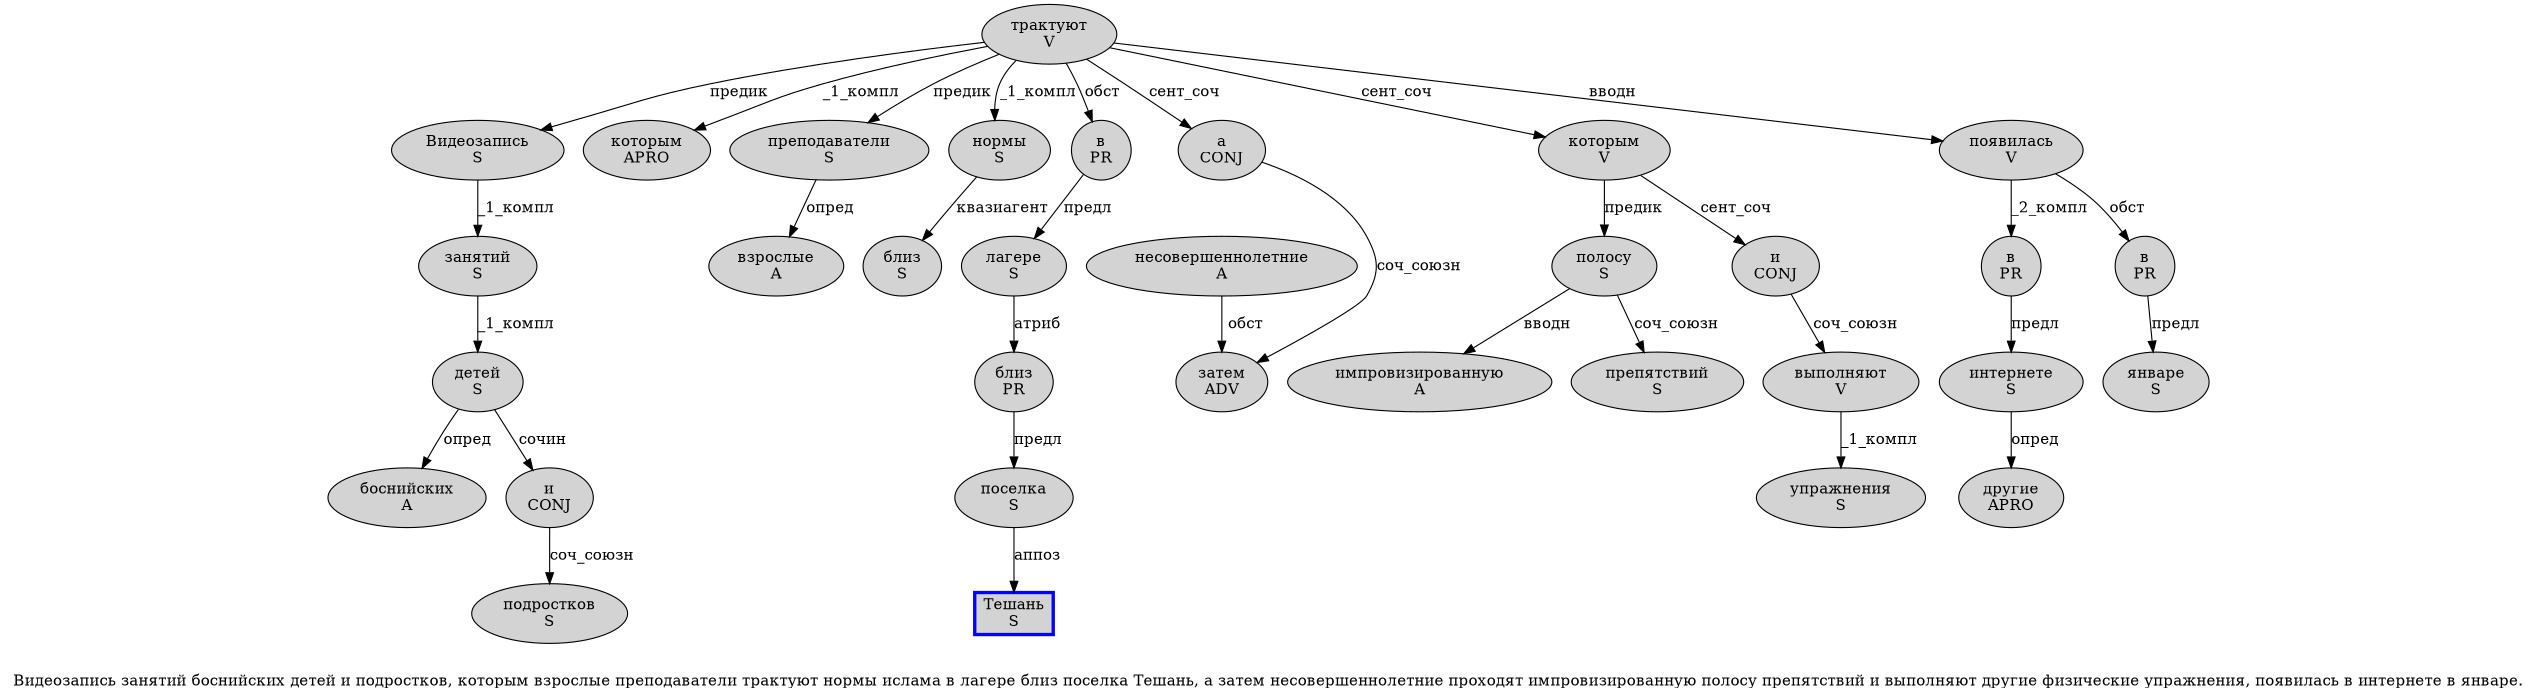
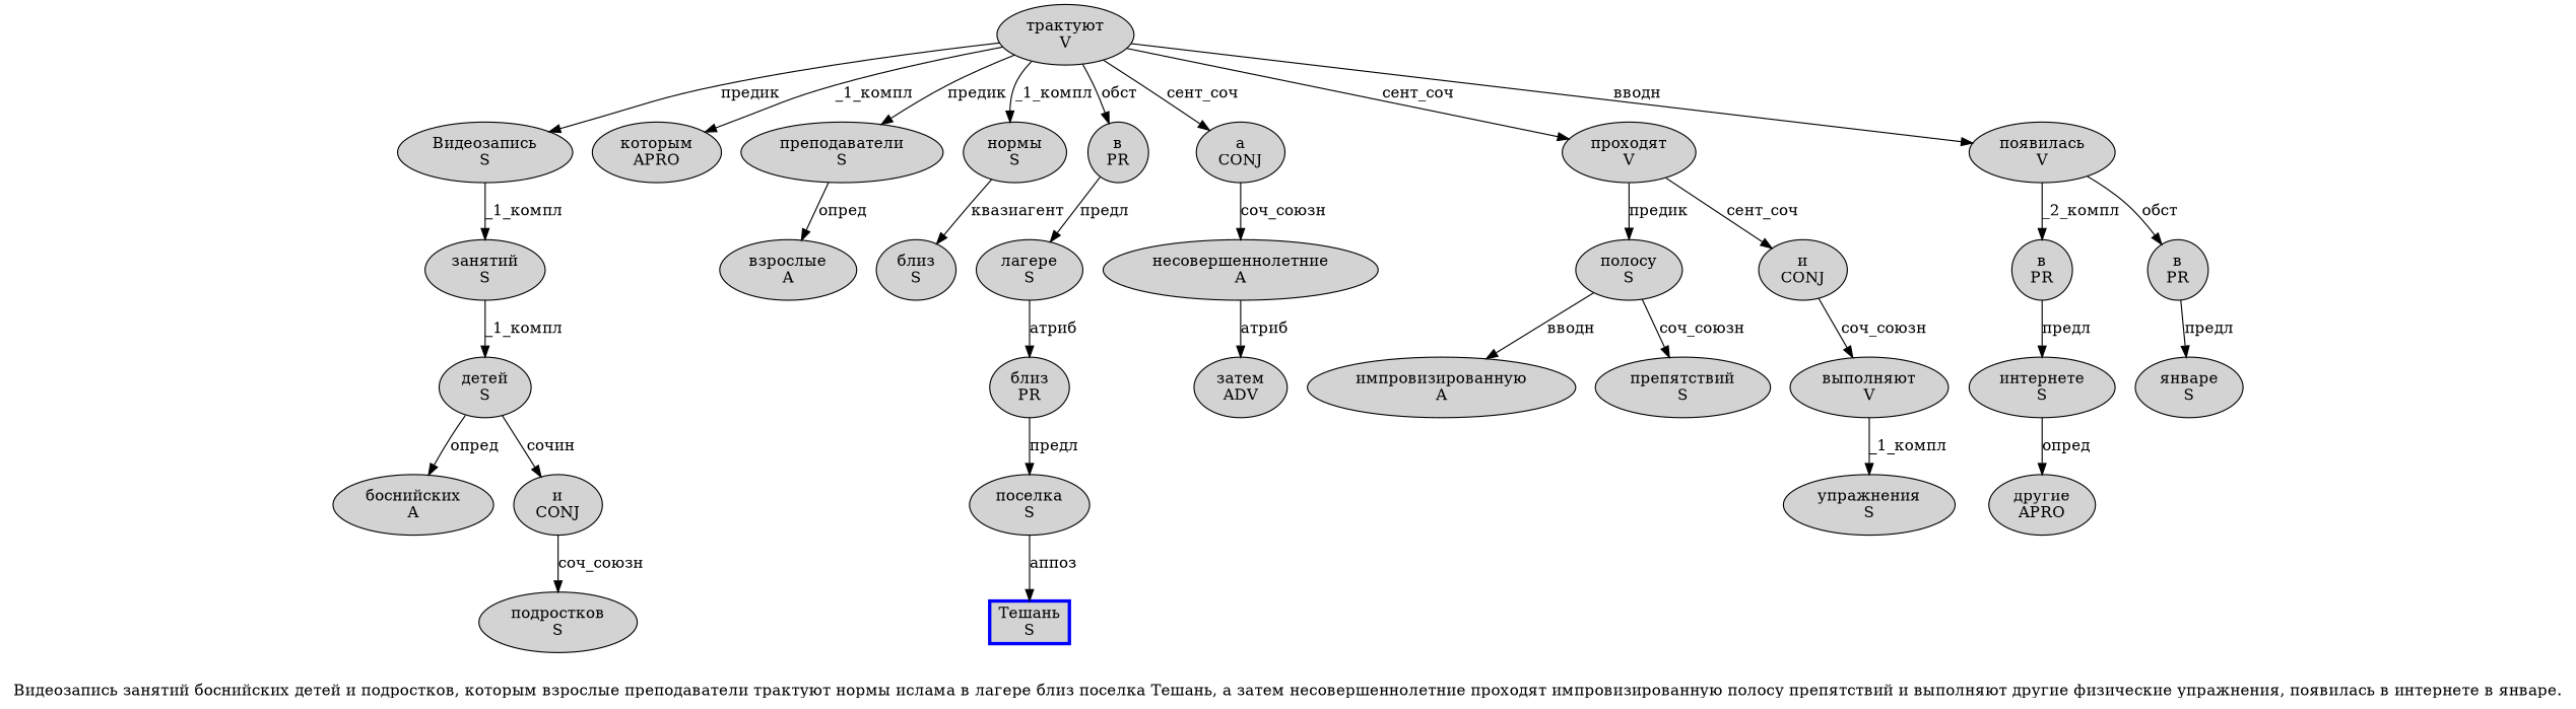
  digraph {
    label="Видеозапись занятий боснийских детей и подростков, которым взрослые преподаватели трактуют нормы ислама в лагере близ поселка Тешань, а затем несовершеннолетние проходят импровизированную полосу препятствий и выполняют другие физические упражнения, появилась в интернете в январе."
    node [fillcolor=lightgray penwidth=1 shape=ellipse style=filled]
    n1 [label="Видеозапись\nS"]
    n2 [label="занятий\nS"]
    n3 [label="детей\nS"]
    n4 [label="боснийских\nA"]
    n5 [label="и\nCONJ"]
    n6 [label="подростков\nS"]
    n7 [label="которым\nAPRO"]
    n8 [label="взрослые\nA"]
    n9 [label="преподаватели\nS"]
    n10 [label="трактуют\nV"]
    n11 [label="нормы\nS"]
    n12 [label="в\nPR"]
    n13 [label="а\nCONJ"]
-   n14 [label="которым\nV"]
+   n14 [label="проходят\nV"]
    n15 [label="появилась\nV"]
    n16 [label="близ\nS"]
    n17 [label="лагере\nS"]
    n18 [label="несовершеннолетние\nA"]
    n19 [label="полосу\nS"]
    n20 [label="и\nCONJ"]
    n21 [label="в\nPR"]
    n22 [label="в\nPR"]
    n23 [label="близ\nPR"]
    n24 [label="поселка\nS"]
    n25 [color=blue label="Тешань\nS" penwidth=3 shape=box]
    n26 [label="затем\nADV"]
    n27 [label="импровизированную\nA"]
    n28 [label="препятствий\nS"]
    n29 [label="выполняют\nV"]
    n30 [label="упражнения\nS"]
    n31 [label="другие\nAPRO"]
    n32 [label="интернете\nS"]
    n33 [label="январе\nS"]
    n1 -> n2 [label="_1_компл"]
    n2 -> n3 [label="_1_компл"]
    n3 -> n4 [label="опред"]
    n3 -> n5 [label="сочин"]
    n5 -> n6 [label="соч_союзн"]
    n9 -> n8 [label="опред"]
    n10 -> n1 [label="предик"]
    n10 -> n7 [label="_1_компл"]
    n10 -> n9 [label="предик"]
    n10 -> n11 [label="_1_компл"]
    n10 -> n12 [label="обст"]
    n10 -> n13 [label="сент_соч"]
    n10 -> n14 [label="сент_соч"]
    n10 -> n15 [label="вводн"]
    n11 -> n16 [label="квазиагент"]
    n12 -> n17 [label="предл"]
-   n13 -> n26 [label="соч_союзн"]
+   n13 -> n18 [label="соч_союзн"]
    n14 -> n19 [label="предик"]
    n14 -> n20 [label="сент_соч"]
    n15 -> n21 [label="_2_компл"]
    n15 -> n22 [label="обст"]
    n17 -> n23 [label="атриб"]
-   n18 -> n26 [label="обст"]
+   n18 -> n26 [label="атриб"]
    n19 -> n27 [label="вводн"]
    n19 -> n28 [label="соч_союзн"]
    n20 -> n29 [label="соч_союзн"]
    n21 -> n32 [label="предл"]
    n22 -> n33 [label="предл"]
    n23 -> n24 [label="предл"]
    n24 -> n25 [label="аппоз"]
    n29 -> n30 [label="_1_компл"]
    n32 -> n31 [label="опред"]
  }
